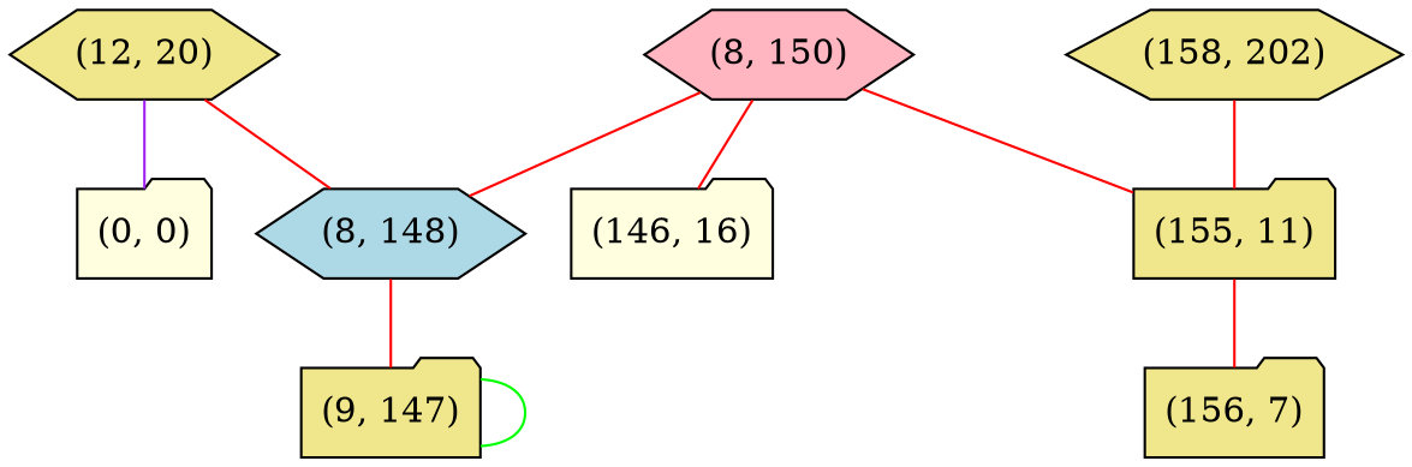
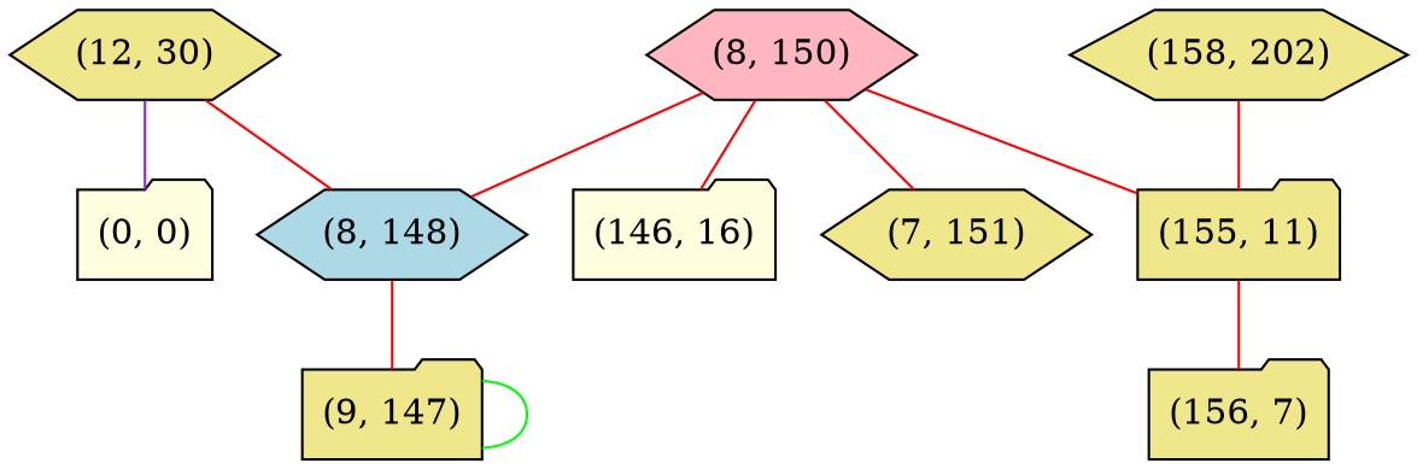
  graph {
    node [fillcolor=khaki shape=folder style=filled]
    edge [color=red weight=1]
    "(0, 0)" [fillcolor=lightyellow]
-   "(12, 20)" [shape=hexagon]
+   "(12, 20)" [shape=hexagon label="(12, 30)"]
    "(8, 148)" [fillcolor=lightblue shape=hexagon]
    "(9, 147)"
    "(8, 150)" [fillcolor=lightpink shape=hexagon]
    "(146, 16)" [fillcolor=lightyellow]
+   "(7, 151)" [shape=hexagon]
    "(155, 11)"
    "(156, 7)"
    "(158, 202)" [shape=hexagon]
    "(12, 20)" -- "(0, 0)" [color=purple weight=4]
    "(12, 20)" -- "(8, 148)"
    "(8, 148)" -- "(9, 147)"
    "(9, 147)" -- "(9, 147)" [color=green weight=2]
    "(8, 150)" -- "(8, 148)"
    "(8, 150)" -- "(146, 16)"
+   "(8, 150)" -- "(7, 151)"
    "(8, 150)" -- "(155, 11)"
    "(155, 11)" -- "(156, 7)"
    "(158, 202)" -- "(155, 11)"
  }
